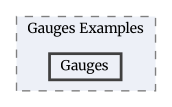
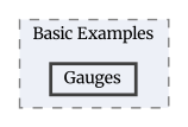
  digraph {
    compound=true
    fontname=Merriweather
    n1 [color=grey25 fillcolor="#edf0f7" fontname=Merriweather fontsize=10 height=0.2 label=Gauges shape=box style="filled,bold" width=0.4]
    subgraph cluster_1 {
      bgcolor="#edf0f7"
      fontsize=10
-     label="Gauges Examples"
+     label="Basic Examples"
      pencolor=grey50
      style="filled,dashed"
      n1
    }
  }
